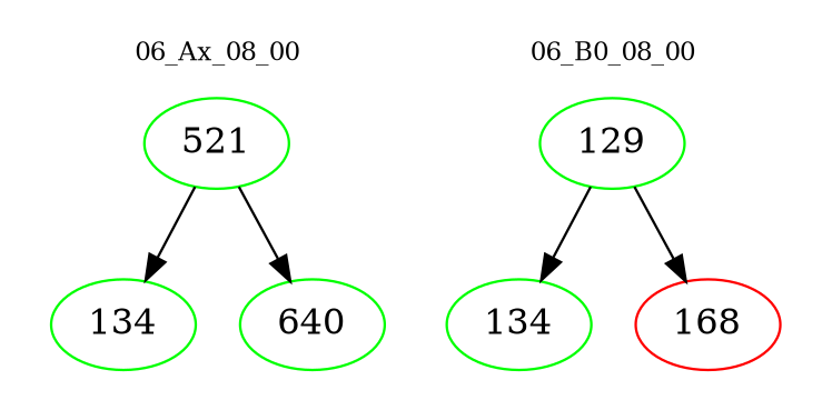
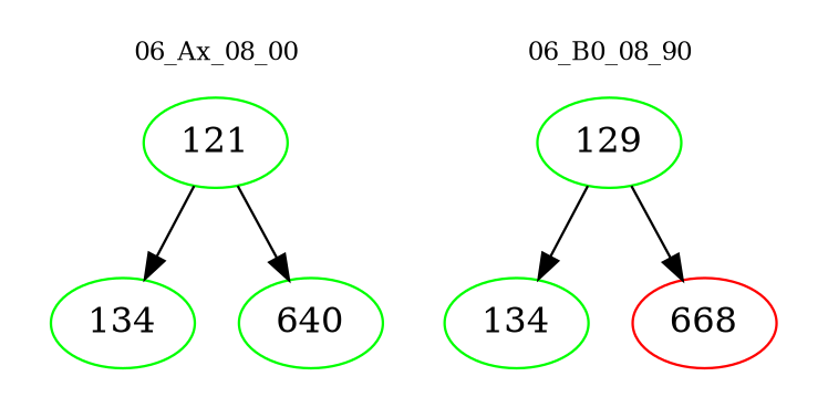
  digraph {
    node [color=green]
    edge [color=black]
-   n1 [label=521]
+   n1 [label=121]
    n2 [label=134]
    n3 [label=640]
    n4 [label=129]
    n5 [label=134]
-   n6 [color=red label=168]
+   n6 [color=red label=668]
    subgraph cluster_1 {
      color=white
      fontsize=10
      label="06_Ax_08_00"
      n1
      n2
      n3
    }
    subgraph cluster_2 {
      color=white
      fontsize=10
-     label="06_B0_08_00"
+     label="06_B0_08_90"
      n4
      n5
      n6
    }
    n1 -> n2
    n1 -> n3
    n4 -> n5
    n4 -> n6
  }
